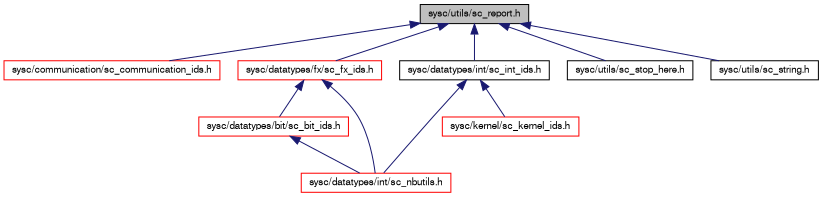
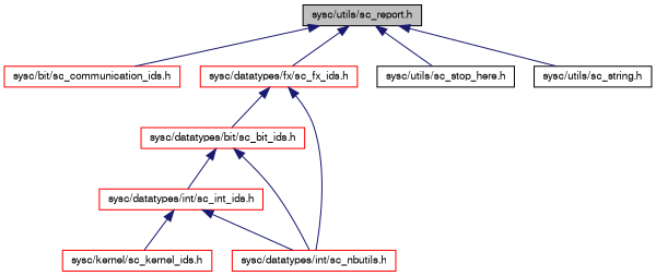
  digraph {
    node [color=red fillcolor=white fontname=FreeSans fontsize=10 shape=record style=filled]
    edge [color=midnightblue dir=back fontname=FreeSans fontsize=10 labelfontname=FreeSans labelfontsize=10 style=solid]
    n1 [color=black fillcolor=grey75 fontcolor=black height=0.2 label="sysc/utils/sc_report.h" width=0.4]
-   n2 [height=0.2 label="sysc/communication/sc_communication_ids.h" width=0.4]
+   n2 [height=0.2 label="sysc/bit/sc_communication_ids.h" width=0.4]
    n3 [height=0.2 label="sysc/datatypes/fx/sc_fx_ids.h" width=0.4]
-   n4 [color=black height=0.2 label="sysc/datatypes/int/sc_int_ids.h" width=0.4]
+   n4 [height=0.2 label="sysc/datatypes/int/sc_int_ids.h" width=0.4]
    n5 [color=black height=0.2 label="sysc/utils/sc_stop_here.h" width=0.4]
    n6 [color=black height=0.2 label="sysc/utils/sc_string.h" width=0.4]
    n7 [height=0.2 label="sysc/datatypes/bit/sc_bit_ids.h" width=0.4]
    n8 [height=0.2 label="sysc/datatypes/int/sc_nbutils.h" width=0.4]
    n9 [height=0.2 label="sysc/kernel/sc_kernel_ids.h" width=0.4]
    n1 -> n2
    n1 -> n3
-   n1 -> n4
+   n7 -> n4
    n1 -> n5
    n1 -> n6
    n3 -> n7
    n3 -> n8
    n4 -> n8
    n4 -> n9
    n7 -> n8
  }
